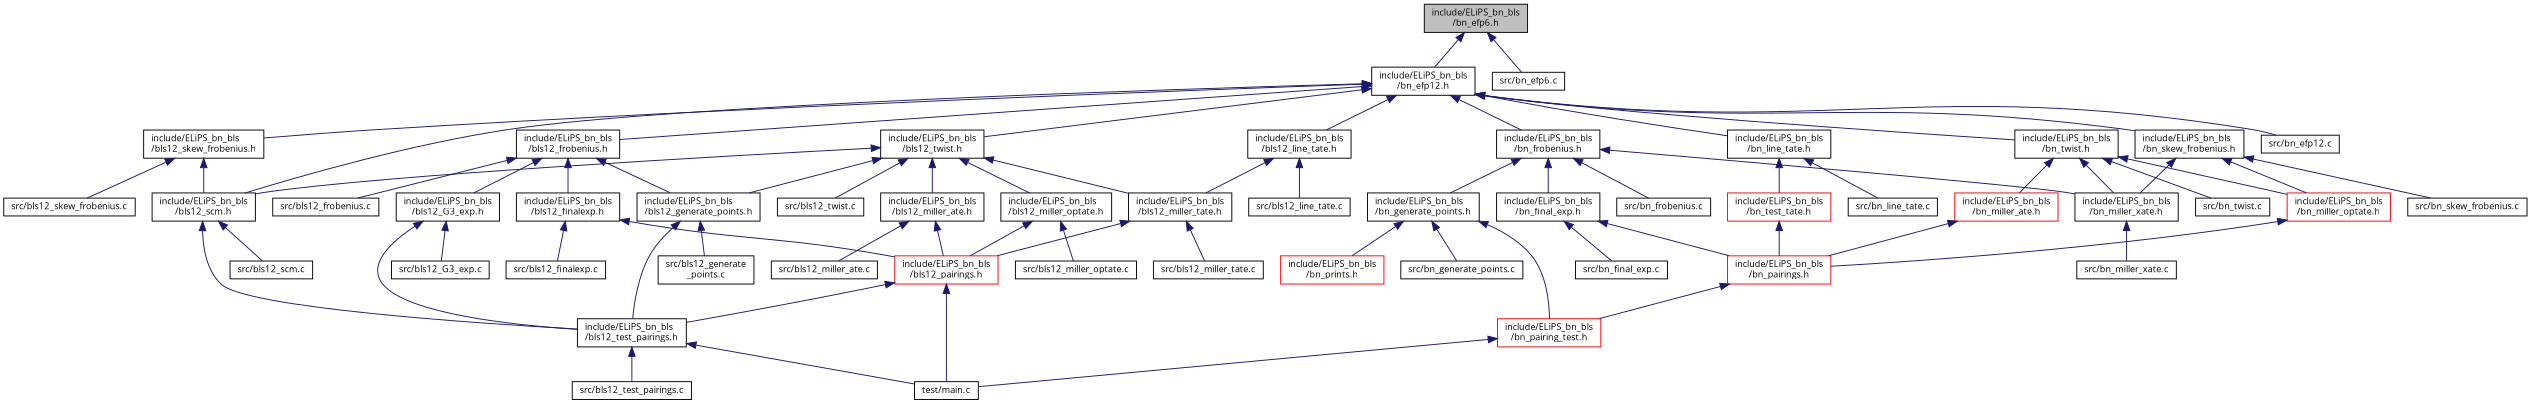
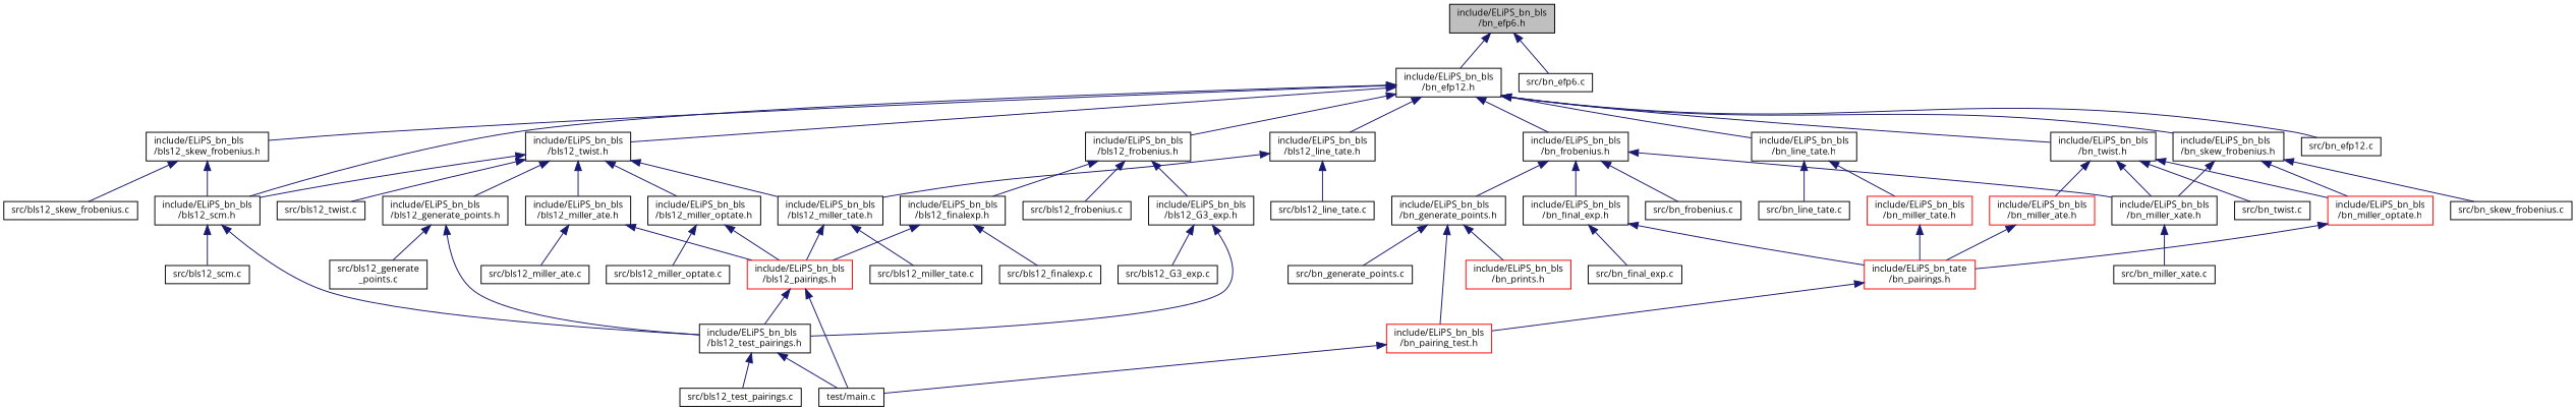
  digraph {
    fontname="Open Sans"
    node [color=black fillcolor=white fontname="Open Sans" fontsize=10 shape=record style=filled]
    edge [color=midnightblue dir=back fontname="Open Sans" fontsize=10 labelfontname=Helvetica labelfontsize=10 style=solid]
    n1 [fillcolor=grey75 fontcolor=black height=0.2 label="include/ELiPS_bn_bls\l/bn_efp6.h" width=0.4]
    n2 [height=0.2 label="include/ELiPS_bn_bls\l/bn_efp12.h" width=0.4]
    n3 [height=0.2 label="src/bn_efp6.c" width=0.4]
    n4 [height=0.2 label="include/ELiPS_bn_bls\l/bls12_frobenius.h" width=0.4]
    n5 [height=0.2 label="include/ELiPS_bn_bls\l/bls12_line_tate.h" width=0.4]
    n6 [height=0.2 label="include/ELiPS_bn_bls\l/bls12_scm.h" width=0.4]
    n7 [height=0.2 label="include/ELiPS_bn_bls\l/bls12_skew_frobenius.h" width=0.4]
    n8 [height=0.2 label="include/ELiPS_bn_bls\l/bls12_twist.h" width=0.4]
    n9 [height=0.2 label="include/ELiPS_bn_bls\l/bn_frobenius.h" width=0.4]
    n10 [height=0.2 label="include/ELiPS_bn_bls\l/bn_line_tate.h" width=0.4]
    n11 [height=0.2 label="include/ELiPS_bn_bls\l/bn_skew_frobenius.h" width=0.4]
    n12 [height=0.2 label="include/ELiPS_bn_bls\l/bn_twist.h" width=0.4]
    n13 [height=0.2 label="src/bn_efp12.c" width=0.4]
    n14 [height=0.2 label="include/ELiPS_bn_bls\l/bls12_finalexp.h" width=0.4]
    n15 [height=0.2 label="include/ELiPS_bn_bls\l/bls12_G3_exp.h" width=0.4]
    n16 [height=0.2 label="include/ELiPS_bn_bls\l/bls12_generate_points.h" width=0.4]
    n17 [height=0.2 label="src/bls12_frobenius.c" width=0.4]
    n18 [height=0.2 label="include/ELiPS_bn_bls\l/bls12_miller_tate.h" width=0.4]
    n19 [height=0.2 label="src/bls12_line_tate.c" width=0.4]
    n20 [height=0.2 label="include/ELiPS_bn_bls\l/bls12_test_pairings.h" width=0.4]
    n21 [height=0.2 label="src/bls12_scm.c" width=0.4]
    n22 [height=0.2 label="src/bls12_skew_frobenius.c" width=0.4]
    n23 [height=0.2 label="include/ELiPS_bn_bls\l/bls12_miller_ate.h" width=0.4]
    n24 [height=0.2 label="include/ELiPS_bn_bls\l/bls12_miller_optate.h" width=0.4]
    n25 [height=0.2 label="src/bls12_twist.c" width=0.4]
    n26 [height=0.2 label="include/ELiPS_bn_bls\l/bn_final_exp.h" width=0.4]
    n27 [height=0.2 label="include/ELiPS_bn_bls\l/bn_generate_points.h" width=0.4]
    n28 [height=0.2 label="include/ELiPS_bn_bls\l/bn_miller_xate.h" width=0.4]
    n29 [height=0.2 label="src/bn_frobenius.c" width=0.4]
-   n30 [color=red height=0.2 label="include/ELiPS_bn_bls\l/bn_test_tate.h" width=0.4]
+   n30 [color=red height=0.2 label="include/ELiPS_bn_bls\l/bn_miller_tate.h" width=0.4]
    n31 [height=0.2 label="src/bn_line_tate.c" width=0.4]
    n32 [color=red height=0.2 label="include/ELiPS_bn_bls\l/bn_miller_optate.h" width=0.4]
    n33 [height=0.2 label="src/bn_skew_frobenius.c" width=0.4]
    n34 [color=red height=0.2 label="include/ELiPS_bn_bls\l/bn_miller_ate.h" width=0.4]
    n35 [height=0.2 label="src/bn_twist.c" width=0.4]
    n36 [color=red height=0.2 label="include/ELiPS_bn_bls\l/bls12_pairings.h" width=0.4]
    n37 [height=0.2 label="src/bls12_finalexp.c" width=0.4]
    n38 [height=0.2 label="src/bls12_G3_exp.c" width=0.4]
    n39 [height=0.2 label="src/bls12_generate\l_points.c" width=0.4]
    n40 [height=0.2 label="test/main.c" width=0.4]
    n41 [height=0.2 label="src/bls12_test_pairings.c" width=0.4]
    n42 [height=0.2 label="src/bls12_miller_tate.c" width=0.4]
    n43 [height=0.2 label="src/bls12_miller_ate.c" width=0.4]
    n44 [height=0.2 label="src/bls12_miller_optate.c" width=0.4]
-   n45 [color=red height=0.2 label="include/ELiPS_bn_bls\l/bn_pairings.h" width=0.4]
+   n45 [color=red height=0.2 label="include/ELiPS_bn_tate\l/bn_pairings.h" width=0.4]
    n46 [height=0.2 label="src/bn_final_exp.c" width=0.4]
    n47 [color=red height=0.2 label="include/ELiPS_bn_bls\l/bn_pairing_test.h" width=0.4]
    n48 [color=red height=0.2 label="include/ELiPS_bn_bls\l/bn_prints.h" width=0.4]
    n49 [height=0.2 label="src/bn_generate_points.c" width=0.4]
    n50 [height=0.2 label="src/bn_miller_xate.c" width=0.4]
    n1 -> n2
    n1 -> n3
    n2 -> n4
    n2 -> n5
    n2 -> n6
    n2 -> n7
    n2 -> n8
    n2 -> n9
    n2 -> n10
    n2 -> n11
    n2 -> n12
    n2 -> n13
    n4 -> n14
    n4 -> n15
-   n4 -> n16
    n4 -> n17
    n5 -> n18
    n5 -> n19
    n6 -> n20
    n6 -> n21
    n7 -> n6
    n7 -> n22
    n8 -> n6
    n8 -> n16
    n8 -> n18
    n8 -> n23
    n8 -> n24
    n8 -> n25
    n9 -> n26
    n9 -> n27
    n9 -> n28
    n9 -> n29
    n10 -> n30
    n10 -> n31
    n11 -> n28
    n11 -> n32
    n11 -> n33
    n12 -> n28
    n12 -> n32
    n12 -> n34
    n12 -> n35
    n14 -> n36
    n14 -> n37
    n15 -> n20
    n15 -> n38
    n16 -> n20
    n16 -> n39
    n18 -> n36
    n18 -> n42
    n20 -> n40
    n20 -> n41
    n23 -> n36
    n23 -> n43
    n24 -> n36
    n24 -> n44
    n26 -> n45
    n26 -> n46
    n27 -> n47
    n27 -> n48
    n27 -> n49
    n28 -> n50
    n30 -> n45
    n32 -> n45
    n34 -> n45
    n36 -> n20
    n36 -> n40
    n45 -> n47
    n47 -> n40
  }
